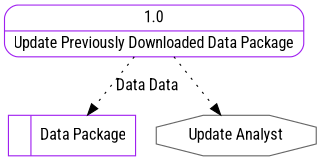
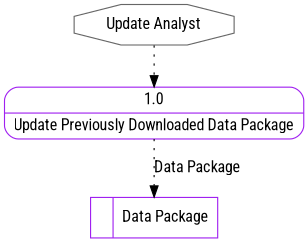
  digraph {
    fontname="Roboto Condensed"
    node [color=purple fontname="Roboto Condensed"]
    edge [fontname="Roboto Condensed" style=dotted]
    n1 [label="<f0>  |<f1> Data Package " shape=record]
    n2 [color=gray40 label="Update Analyst" shape=octagon]
    n3 [label="{<f0> 1.0|<f1> Update Previously Downloaded Data Package }" shape=Mrecord]
-   n3 -> n2
-   n3 -> n1 [label="Data Data"]
+   n2 -> n3
+   n3 -> n1 [label="Data Package"]
  }
